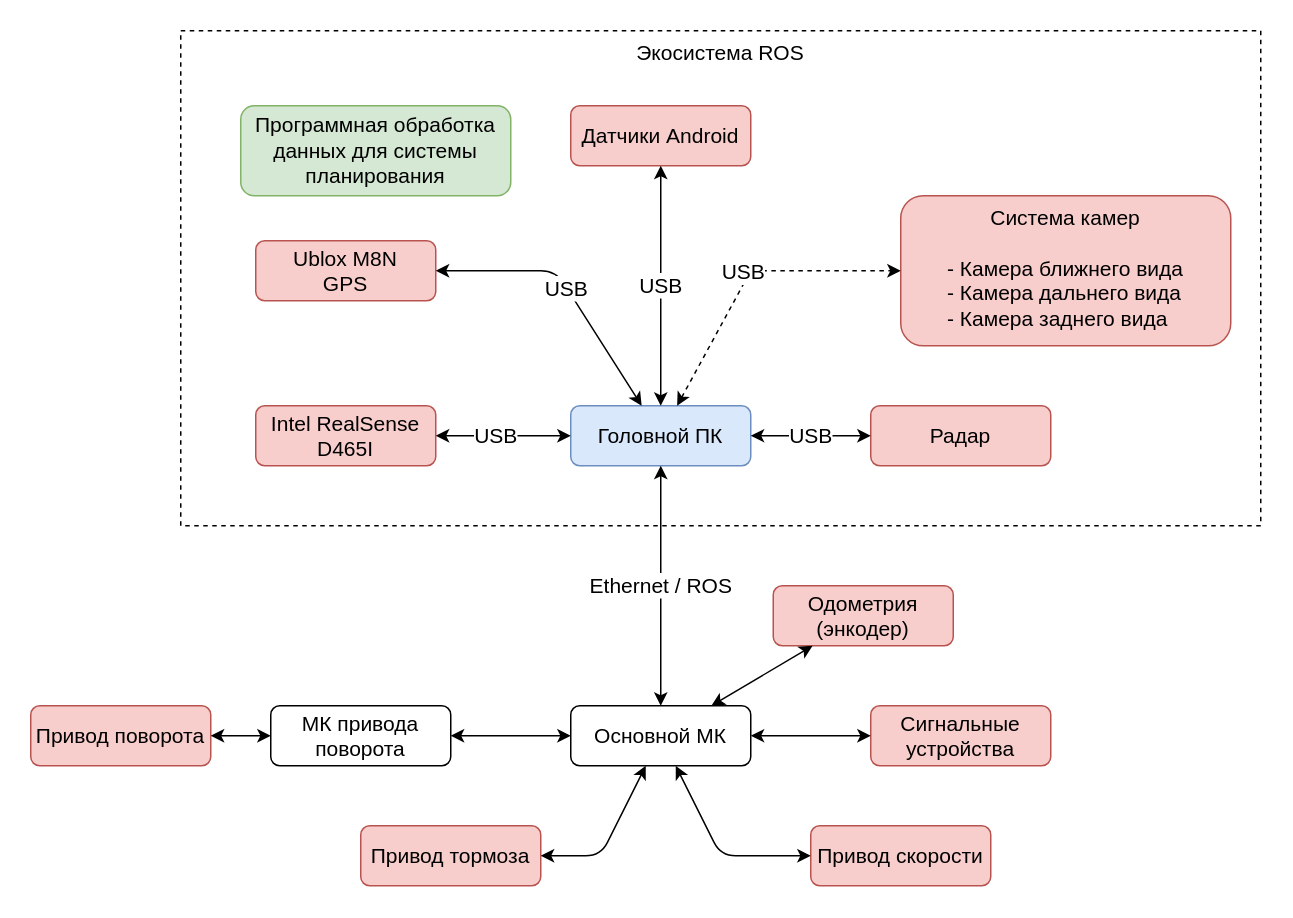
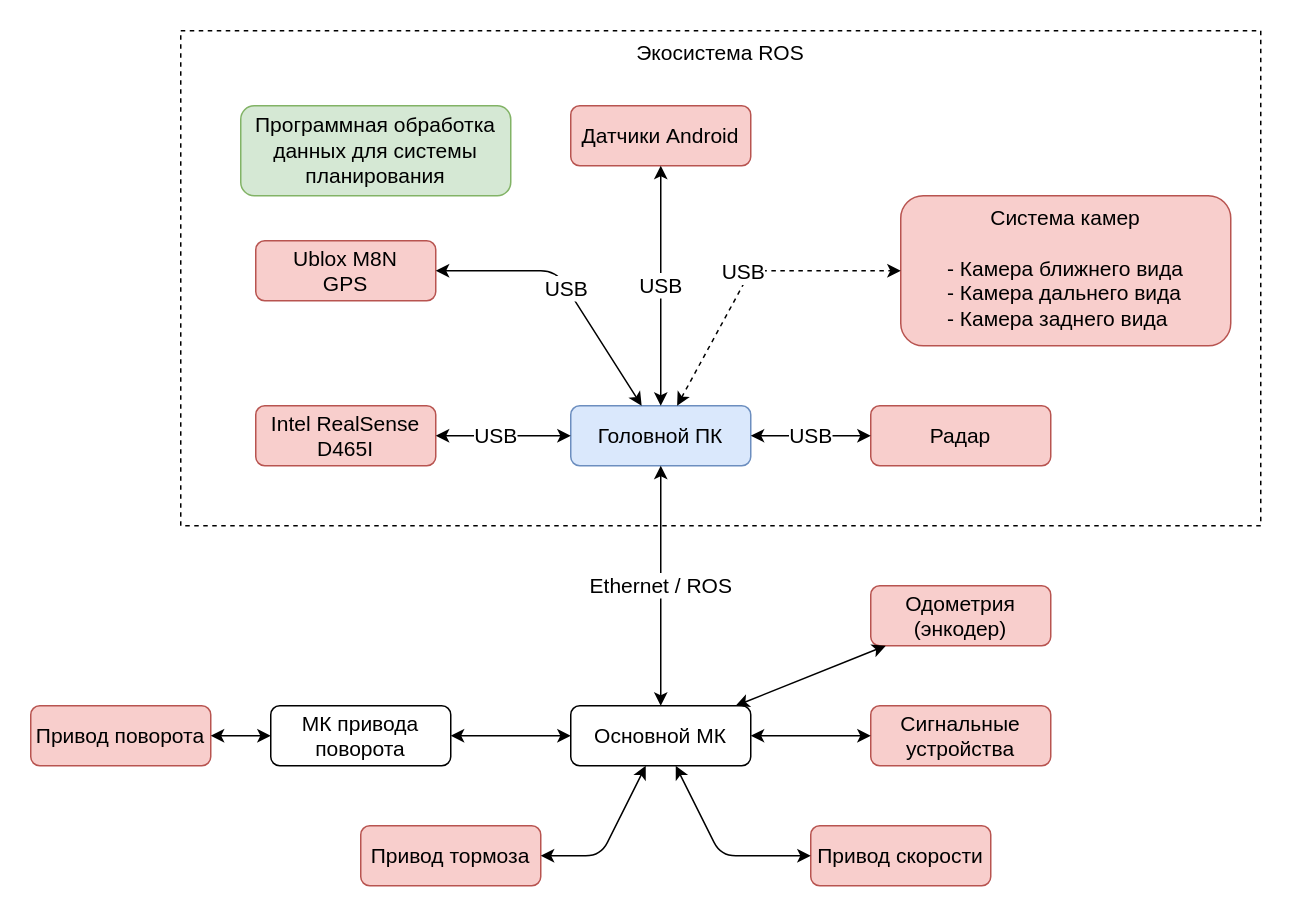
  <mxCell id="0" />
  <mxCell id="1" parent="0" />
  <mxCell id="2" value="Экосистема ROS" style="rounded=0;whiteSpace=wrap;html=1;fontSize=14;verticalAlign=top;dashed=1;" parent="1" vertex="1"><mxGeometry x="120" y="20" width="720" height="330" as="geometry" /></mxCell>
  <mxCell id="3" value="Привод тормоза" style="rounded=1;whiteSpace=wrap;html=1;fontSize=14;fillColor=#f8cecc;strokeColor=#b85450;" parent="1" vertex="1"><mxGeometry x="240" y="550" width="120" height="40" as="geometry" /></mxCell>
  <mxCell id="4" value="" style="endArrow=classic;startArrow=classic;html=1;fontSize=14;" parent="1" source="3" target="5" edge="1"><mxGeometry width="50" height="50" relative="1" as="geometry"><mxPoint x="330" y="710" as="sourcePoint" /><mxPoint x="300" y="610" as="targetPoint" /><Array as="points"><mxPoint x="400" y="570" /></Array></mxGeometry></mxCell>
  <mxCell id="5" value="Основной МК" style="rounded=1;whiteSpace=wrap;html=1;fontSize=14;" parent="1" vertex="1"><mxGeometry x="380" y="470" width="120" height="40" as="geometry" /></mxCell>
  <mxCell id="6" value="МК привода поворота" style="rounded=1;whiteSpace=wrap;html=1;fontSize=14;" parent="1" vertex="1"><mxGeometry x="180" y="470" width="120" height="40" as="geometry" /></mxCell>
  <mxCell id="7" value="" style="endArrow=classic;startArrow=classic;html=1;fontSize=14;" parent="1" source="5" target="6" edge="1"><mxGeometry width="50" height="50" relative="1" as="geometry"><mxPoint x="383.333" y="600" as="sourcePoint" /><mxPoint x="436.667" y="520" as="targetPoint" /></mxGeometry></mxCell>
  <mxCell id="8" value="Головной ПК" style="rounded=1;whiteSpace=wrap;html=1;fontSize=14;fillColor=#dae8fc;strokeColor=#6c8ebf;" parent="1" vertex="1"><mxGeometry x="380" width="120" height="40" as="geometry" y="270" /></mxCell>
  <mxCell id="9" value="Ethernet / ROS" style="endArrow=classic;startArrow=classic;html=1;fontSize=14;" parent="1" source="8" target="5" edge="1"><mxGeometry width="50" height="50" relative="1" as="geometry"><mxPoint x="467.143" y="480" as="sourcePoint" /><mxPoint x="552.857" y="380" as="targetPoint" /></mxGeometry></mxCell>
  <mxCell id="10" value="Система камер&lt;br&gt;&lt;br&gt;&lt;div style=&quot;text-align: left&quot;&gt;&lt;span&gt;- Камера ближнего вида&lt;/span&gt;&lt;/div&gt;&lt;div style=&quot;text-align: left&quot;&gt;- Камера дальнего вида&lt;/div&gt;&lt;div style=&quot;text-align: left&quot;&gt;- Камера заднего вида&lt;/div&gt;" style="rounded=1;whiteSpace=wrap;html=1;fontSize=14;fillColor=#f8cecc;strokeColor=#b85450;verticalAlign=top;" parent="1" vertex="1"><mxGeometry x="600" y="130" width="220" height="100" as="geometry" /></mxCell>
  <mxCell id="11" value="USB" style="endArrow=classic;startArrow=classic;html=1;fontSize=14;dashed=1;" parent="1" source="8" target="10" edge="1"><mxGeometry x="-0.025" y="4" width="50" height="50" relative="1" as="geometry"><mxPoint x="627.143" y="340" as="sourcePoint" /><mxPoint x="712.857" y="240" as="targetPoint" /><Array as="points"><mxPoint x="500" y="180" /></Array><mxPoint as="offset" /></mxGeometry></mxCell>
  <mxCell id="12" value="Привод скорости" style="rounded=1;whiteSpace=wrap;html=1;fontSize=14;fillColor=#f8cecc;strokeColor=#b85450;" parent="1" vertex="1"><mxGeometry x="540" y="550" width="120" height="40" as="geometry" /></mxCell>
  <mxCell id="13" value="" style="endArrow=classic;startArrow=classic;html=1;fontSize=14;" parent="1" source="5" target="12" edge="1"><mxGeometry width="50" height="50" relative="1" as="geometry"><mxPoint x="620" y="610" as="sourcePoint" /><mxPoint x="550" y="600" as="targetPoint" /><Array as="points"><mxPoint x="480" y="570" /></Array></mxGeometry></mxCell>
  <mxCell id="14" value="Привод поворота" style="rounded=1;whiteSpace=wrap;html=1;fontSize=14;fillColor=#f8cecc;strokeColor=#b85450;" parent="1" vertex="1"><mxGeometry x="20" y="470" width="120" height="40" as="geometry" /></mxCell>
  <mxCell id="15" value="" style="endArrow=classic;startArrow=classic;html=1;fontSize=14;" parent="1" source="6" target="14" edge="1"><mxGeometry width="50" height="50" relative="1" as="geometry"><mxPoint x="467.143" y="480" as="sourcePoint" /><mxPoint x="552.857" y="380" as="targetPoint" /></mxGeometry></mxCell>
  <mxCell id="16" value="Сигнальные устройства" style="rounded=1;whiteSpace=wrap;html=1;fontSize=14;fillColor=#f8cecc;strokeColor=#b85450;" parent="1" vertex="1"><mxGeometry x="580" y="470" width="120" height="40" as="geometry" /></mxCell>
  <mxCell id="17" value="" style="endArrow=classic;startArrow=classic;html=1;fontSize=14;" parent="1" source="5" target="16" edge="1"><mxGeometry width="50" height="50" relative="1" as="geometry"><mxPoint x="467.143" y="480" as="sourcePoint" /><mxPoint x="552.857" y="380" as="targetPoint" /></mxGeometry></mxCell>
- <mxCell id="18" value="Одометрия&lt;br&gt;(энкодер)" style="rounded=1;whiteSpace=wrap;html=1;fontSize=14;fillColor=#f8cecc;strokeColor=#b85450;" parent="1" vertex="1"><mxGeometry x="515" y="390" width="120" height="40" as="geometry" /></mxCell>
+ <mxCell id="18" value="Одометрия&lt;br&gt;(энкодер)" style="rounded=1;whiteSpace=wrap;html=1;fontSize=14;fillColor=#f8cecc;strokeColor=#b85450;" parent="1" vertex="1"><mxGeometry x="580" y="390" width="120" height="40" as="geometry" /></mxCell>
  <mxCell id="19" value="" style="endArrow=classic;startArrow=classic;html=1;fontSize=14;" parent="1" source="5" target="18" edge="1"><mxGeometry width="50" height="50" relative="1" as="geometry"><mxPoint x="510" y="500" as="sourcePoint" /><mxPoint x="590" y="500" as="targetPoint" /></mxGeometry></mxCell>
  <mxCell id="20" value="Радар" style="rounded=1;whiteSpace=wrap;html=1;fontSize=14;fillColor=#f8cecc;strokeColor=#b85450;" parent="1" vertex="1"><mxGeometry x="580" width="120" height="40" as="geometry" y="270" /></mxCell>
  <mxCell id="21" value="USB" style="endArrow=classic;startArrow=classic;html=1;fontSize=14;" parent="1" source="8" target="20" edge="1"><mxGeometry width="50" height="50" relative="1" as="geometry"><mxPoint x="270" y="300" as="sourcePoint" /><mxPoint x="390" y="300" as="targetPoint" /></mxGeometry></mxCell>
  <mxCell id="22" value="Программная обработка данных для системы планирования" style="rounded=1;whiteSpace=wrap;html=1;fontSize=14;verticalAlign=middle;fillColor=#d5e8d4;strokeColor=#82b366;" parent="1" vertex="1"><mxGeometry x="160" y="70" width="180" height="60" as="geometry" /></mxCell>
  <mxCell id="23" value="Intel RealSense&lt;br&gt;D465I" style="rounded=1;whiteSpace=wrap;html=1;fontSize=14;fillColor=#f8cecc;strokeColor=#b85450;" parent="1" vertex="1"><mxGeometry x="170" width="120" height="40" as="geometry" y="270" /></mxCell>
  <mxCell id="24" value="USB" style="endArrow=classic;startArrow=classic;html=1;fontSize=14;" parent="1" source="8" target="23" edge="1"><mxGeometry x="0.111" width="50" height="50" relative="1" as="geometry"><mxPoint x="410" y="290" as="sourcePoint" /><mxPoint x="450" y="80" as="targetPoint" /><mxPoint as="offset" /></mxGeometry></mxCell>
  <mxCell id="25" value="Ublox M8N&lt;br&gt;GPS" style="rounded=1;whiteSpace=wrap;html=1;fontSize=14;fillColor=#f8cecc;strokeColor=#b85450;" parent="1" vertex="1"><mxGeometry x="170" y="160" width="120" height="40" as="geometry" /></mxCell>
  <mxCell id="26" value="USB" style="endArrow=classic;startArrow=classic;html=1;fontSize=14;" parent="1" source="8" target="25" edge="1"><mxGeometry width="50" height="50" relative="1" as="geometry"><mxPoint x="450" y="280" as="sourcePoint" /><mxPoint x="450" y="80" as="targetPoint" /><Array as="points"><mxPoint x="370" y="180" /></Array></mxGeometry></mxCell>
  <mxCell id="27" value="Датчики Android" style="rounded=1;whiteSpace=wrap;html=1;fontSize=14;fillColor=#f8cecc;strokeColor=#b85450;" parent="1" vertex="1"><mxGeometry x="380" y="70" width="120" height="40" as="geometry" /></mxCell>
  <mxCell id="28" value="USB" style="endArrow=classic;startArrow=classic;html=1;fontSize=14;" parent="1" source="8" target="27" edge="1"><mxGeometry width="50" height="50" relative="1" as="geometry"><mxPoint x="510" y="300" as="sourcePoint" /><mxPoint x="590" y="300" as="targetPoint" /></mxGeometry></mxCell>
